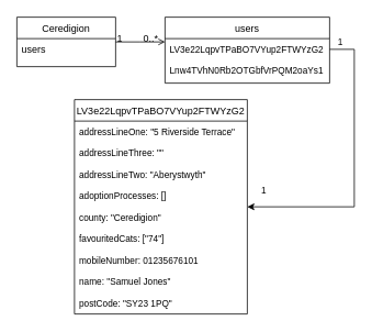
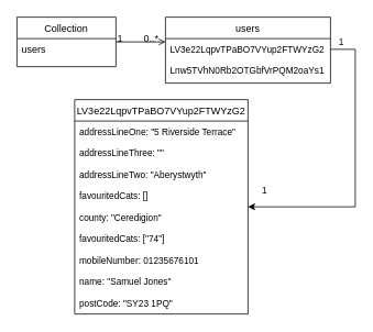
  <mxCell id="0" />
  <mxCell id="1" parent="0" />
  <mxCell id="2" value="LV3e22LqpvTPaBO7VYup2FTWYzG2" style="swimlane;fontStyle=0;align=center;verticalAlign=top;childLayout=stackLayout;horizontal=1;startSize=26;horizontalStack=0;resizeParent=1;resizeLast=0;collapsible=1;marginBottom=0;rounded=0;shadow=0;strokeWidth=1;" vertex="1" parent="1"><mxGeometry x="90" y="120" width="210" height="260" as="geometry"><mxRectangle x="550" y="140" width="160" height="26" as="alternateBounds" /></mxGeometry></mxCell>
  <mxCell id="3" value="addressLineOne: &quot;5 Riverside Terrace&quot;" style="text;align=left;verticalAlign=top;spacingLeft=4;spacingRight=4;overflow=hidden;rotatable=0;points=[[0,0.5],[1,0.5]];portConstraint=eastwest;fontSize=11;" vertex="1" parent="2"><mxGeometry y="26" width="210" height="26" as="geometry" /></mxCell>
  <mxCell id="4" value="addressLineThree: &quot;&quot;" style="text;align=left;verticalAlign=top;spacingLeft=4;spacingRight=4;overflow=hidden;rotatable=0;points=[[0,0.5],[1,0.5]];portConstraint=eastwest;fontSize=11;" vertex="1" parent="2"><mxGeometry y="52" width="210" height="26" as="geometry" /></mxCell>
  <mxCell id="5" value="addressLineTwo: &quot;Aberystwyth&quot;" style="text;align=left;verticalAlign=top;spacingLeft=4;spacingRight=4;overflow=hidden;rotatable=0;points=[[0,0.5],[1,0.5]];portConstraint=eastwest;fontSize=11;" vertex="1" parent="2"><mxGeometry y="78" width="210" height="26" as="geometry" /></mxCell>
- <mxCell id="6" value="adoptionProcesses: []" style="text;align=left;verticalAlign=top;spacingLeft=4;spacingRight=4;overflow=hidden;rotatable=0;points=[[0,0.5],[1,0.5]];portConstraint=eastwest;fontSize=11;" vertex="1" parent="2"><mxGeometry y="104" width="210" height="26" as="geometry" /></mxCell>
+ <mxCell id="6" value="favouritedCats: []" style="text;align=left;verticalAlign=top;spacingLeft=4;spacingRight=4;overflow=hidden;rotatable=0;points=[[0,0.5],[1,0.5]];portConstraint=eastwest;fontSize=11;" vertex="1" parent="2"><mxGeometry y="104" width="210" height="26" as="geometry" /></mxCell>
  <mxCell id="7" value="county: &quot;Ceredigion&quot;" style="text;align=left;verticalAlign=top;spacingLeft=4;spacingRight=4;overflow=hidden;rotatable=0;points=[[0,0.5],[1,0.5]];portConstraint=eastwest;fontSize=11;" vertex="1" parent="2"><mxGeometry y="130" width="210" height="26" as="geometry" /></mxCell>
  <mxCell id="8" value="favouritedCats: [&quot;74&quot;]" style="text;align=left;verticalAlign=top;spacingLeft=4;spacingRight=4;overflow=hidden;rotatable=0;points=[[0,0.5],[1,0.5]];portConstraint=eastwest;fontSize=11;" vertex="1" parent="2"><mxGeometry y="156" width="210" height="26" as="geometry" /></mxCell>
  <mxCell id="9" value="mobileNumber: 01235676101" style="text;align=left;verticalAlign=top;spacingLeft=4;spacingRight=4;overflow=hidden;rotatable=0;points=[[0,0.5],[1,0.5]];portConstraint=eastwest;fontSize=11;" vertex="1" parent="2"><mxGeometry y="182" width="210" height="26" as="geometry" /></mxCell>
  <mxCell id="10" value="name: &quot;Samuel Jones&quot;" style="text;align=left;verticalAlign=top;spacingLeft=4;spacingRight=4;overflow=hidden;rotatable=0;points=[[0,0.5],[1,0.5]];portConstraint=eastwest;fontSize=11;" vertex="1" parent="2"><mxGeometry y="208" width="210" height="26" as="geometry" /></mxCell>
  <mxCell id="11" value="postCode: &quot;SY23 1PQ&quot;" style="text;align=left;verticalAlign=top;spacingLeft=4;spacingRight=4;overflow=hidden;rotatable=0;points=[[0,0.5],[1,0.5]];portConstraint=eastwest;fontSize=11;" vertex="1" parent="2"><mxGeometry y="234" width="210" height="26" as="geometry" /></mxCell>
  <mxCell id="12" value="" style="endArrow=open;shadow=0;strokeWidth=1;strokeColor=#000000;rounded=0;endFill=1;edgeStyle=elbowEdgeStyle;elbow=vertical;" parent="1" source="15" target="17" edge="1"><mxGeometry x="0.5" y="41" relative="1" as="geometry"><mxPoint x="390" y="192" as="sourcePoint" /><mxPoint x="550" y="192" as="targetPoint" /><mxPoint x="-40" y="32" as="offset" /></mxGeometry></mxCell>
  <mxCell id="13" value="1" style="resizable=0;align=left;verticalAlign=bottom;labelBackgroundColor=none;fontSize=12;" parent="12" connectable="0" vertex="1"><mxGeometry x="-1" relative="1" as="geometry"><mxPoint y="4" as="offset" /></mxGeometry></mxCell>
  <mxCell id="14" value="0..*" style="resizable=0;align=right;verticalAlign=bottom;labelBackgroundColor=none;fontSize=12;" parent="12" connectable="0" vertex="1"><mxGeometry x="1" relative="1" as="geometry"><mxPoint x="-7" y="4" as="offset" /></mxGeometry></mxCell>
- <mxCell id="15" value="Ceredigion" style="swimlane;fontStyle=0;align=center;verticalAlign=top;childLayout=stackLayout;horizontal=1;startSize=26;horizontalStack=0;resizeParent=1;resizeLast=0;collapsible=1;marginBottom=0;rounded=0;shadow=0;strokeWidth=1;" parent="1" vertex="1"><mxGeometry x="20" y="20" width="120" height="60" as="geometry"><mxRectangle x="230" y="140" width="160" height="26" as="alternateBounds" /></mxGeometry></mxCell>
+ <mxCell id="15" value="Collection" style="swimlane;fontStyle=0;align=center;verticalAlign=top;childLayout=stackLayout;horizontal=1;startSize=26;horizontalStack=0;resizeParent=1;resizeLast=0;collapsible=1;marginBottom=0;rounded=0;shadow=0;strokeWidth=1;" parent="1" vertex="1"><mxGeometry x="20" y="20" width="120" height="60" as="geometry"><mxRectangle x="230" y="140" width="160" height="26" as="alternateBounds" /></mxGeometry></mxCell>
  <mxCell id="16" value="users" style="text;align=left;verticalAlign=top;spacingLeft=4;spacingRight=4;overflow=hidden;rotatable=0;points=[[0,0.5],[1,0.5]];portConstraint=eastwest;" parent="15" vertex="1"><mxGeometry y="26" width="120" height="26" as="geometry" /></mxCell>
  <mxCell id="17" value="users" style="swimlane;fontStyle=0;align=center;verticalAlign=top;childLayout=stackLayout;horizontal=1;startSize=26;horizontalStack=0;resizeParent=1;resizeLast=0;collapsible=1;marginBottom=0;rounded=0;shadow=0;strokeWidth=1;" parent="1" vertex="1"><mxGeometry x="200" y="20" width="200" height="80" as="geometry"><mxRectangle x="550" y="140" width="160" height="26" as="alternateBounds" /></mxGeometry></mxCell>
  <mxCell id="18" value="LV3e22LqpvTPaBO7VYup2FTWYzG2" style="text;align=left;verticalAlign=top;spacingLeft=4;spacingRight=4;overflow=hidden;rotatable=0;points=[[0,0.5],[1,0.5]];portConstraint=eastwest;fontSize=11;" parent="17" vertex="1"><mxGeometry y="26" width="200" height="26" as="geometry" /></mxCell>
- <mxCell id="19" value="Lnw4TVhN0Rb2OTGbfVrPQM2oaYs1" style="text;align=left;verticalAlign=top;spacingLeft=4;spacingRight=4;overflow=hidden;rotatable=0;points=[[0,0.5],[1,0.5]];portConstraint=eastwest;fontSize=11;" vertex="1" parent="17"><mxGeometry y="52" width="200" height="26" as="geometry" /></mxCell>
+ <mxCell id="19" value="Lnw5TVhN0Rb2OTGbfVrPQM2oaYs1" style="text;align=left;verticalAlign=top;spacingLeft=4;spacingRight=4;overflow=hidden;rotatable=0;points=[[0,0.5],[1,0.5]];portConstraint=eastwest;fontSize=11;" vertex="1" parent="17"><mxGeometry y="52" width="200" height="26" as="geometry" /></mxCell>
  <mxCell id="20" style="edgeStyle=orthogonalEdgeStyle;rounded=0;orthogonalLoop=1;jettySize=auto;html=1;fontSize=11;" edge="1" parent="1" source="18" target="2"><mxGeometry relative="1" as="geometry"><Array as="points"><mxPoint x="430" y="59" /><mxPoint x="430" y="250" /></Array></mxGeometry></mxCell>
  <mxCell id="21" value="1" style="text;html=1;align=center;verticalAlign=middle;resizable=0;points=[];autosize=1;fontSize=11;" vertex="1" parent="1"><mxGeometry x="403" y="40" width="20" height="20" as="geometry" /></mxCell>
  <mxCell id="22" value="1" style="text;html=1;align=center;verticalAlign=middle;resizable=0;points=[];autosize=1;fontSize=11;" vertex="1" parent="1"><mxGeometry x="310" y="220" width="20" height="20" as="geometry" /></mxCell>
